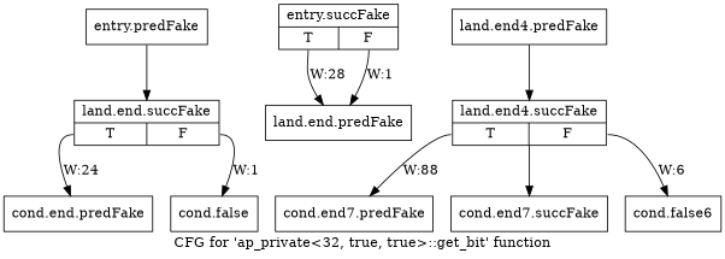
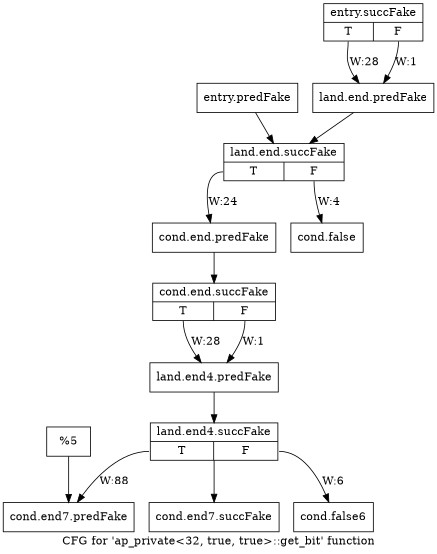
  digraph {
    label="CFG for 'ap_private\<32, true, true\>::get_bit' function"
    node [shape=record filename="/home/omerfaruk/tools/Xilinx/Vitis_HLS/2023.2/include/etc/ap_private.h" linenumber=2520]
    edge [execusionnum=27]
    n1 [label="{entry.predFake}" filename="" linenumber=""]
    n2 [label="{land.end.succFake|{<s0>T|<s1>F}}" linenumber=2519]
    n3 [label="{entry.succFake|{<s0>T|<s1>F}}" linenumber=2519]
    n4 [label="{land.end.predFake}" linenumber=2519]
    n5 [label="{cond.end.predFake}"]
    n6 [label="{cond.false}" linenumber=2519]
+   n7 [label="{cond.end.succFake|{<s0>T|<s1>F}}"]
    n8 [label="{land.end4.predFake}"]
    n9 [label="{land.end4.succFake|{<s0>T|<s1>F}}"]
    n10 [label="{cond.end7.predFake}" linenumber=2522]
    n11 [label="{cond.false6}"]
    n12 [label="{cond.end7.succFake}" linenumber=2522]
+   n13 [label="{%5}"]
    n1 -> n2 [filename="/home/omerfaruk/tools/Xilinx/Vitis_HLS/2023.2/include/etc/ap_private.h"]
    n2 -> n5 [filename="/home/omerfaruk/tools/Xilinx/Vitis_HLS/2023.2/include/etc/ap_private.h" label="W:24" tailport=s0]
-   n2 -> n6 [label="W:1" tailport=s1 execusionnum=""]
+   n2 -> n6 [label="W:4" tailport=s1 execusionnum=""]
    n3 -> n4 [label="W:28" tailport=s0]
    n3 -> n4 [label="W:1" tailport=s1 execusionnum=""]
+   n4 -> n2 [filename="/home/omerfaruk/tools/Xilinx/Vitis_HLS/2023.2/include/etc/ap_private.h"]
+   n5 -> n7 [filename="/home/omerfaruk/tools/Xilinx/Vitis_HLS/2023.2/include/etc/ap_private.h"]
+   n7 -> n8 [label="W:28" tailport=s0]
+   n7 -> n8 [label="W:1" tailport=s1 execusionnum=""]
    n8 -> n9 [filename="/home/omerfaruk/tools/Xilinx/Vitis_HLS/2023.2/include/etc/ap_private.h"]
    n9 -> n10 [filename="/home/omerfaruk/tools/Xilinx/Vitis_HLS/2023.2/include/etc/ap_private.h" label="W:88" tailport=s0]
    n9 -> n11 [label="W:6" tailport=s1 execusionnum=""]
    n9 -> n12 [execusionnum=0 filename="/home/omerfaruk/tools/Xilinx/Vitis_HLS/2023.2/include/etc/ap_private.h"]
+   n13 -> n10 [execusionnum=""]
  }
